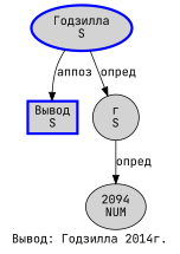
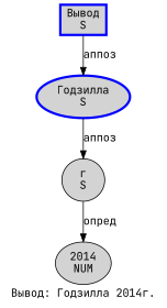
  digraph {
    fontname="JetBrains Mono"
    label="Вывод: Годзилла 2014г."
    node [fillcolor=lightgray fontname="JetBrains Mono" penwidth=3 shape=ellipse style=filled]
    edge [fontname="JetBrains Mono"]
    n1 [color=blue label="Вывод\nS" shape=box]
    n2 [color=blue label="Годзилла\nS"]
    n3 [label="г\nS" penwidth=1]
-   n4 [label="2094\nNUM" penwidth=1]
-   n2 -> n1 [label="аппоз"]
-   n2 -> n3 [label="опред"]
+   n4 [label="2014\nNUM" penwidth=1]
+   n1 -> n2 [label="аппоз"]
+   n2 -> n3 [label="аппоз"]
    n3 -> n4 [label="опред"]
  }
